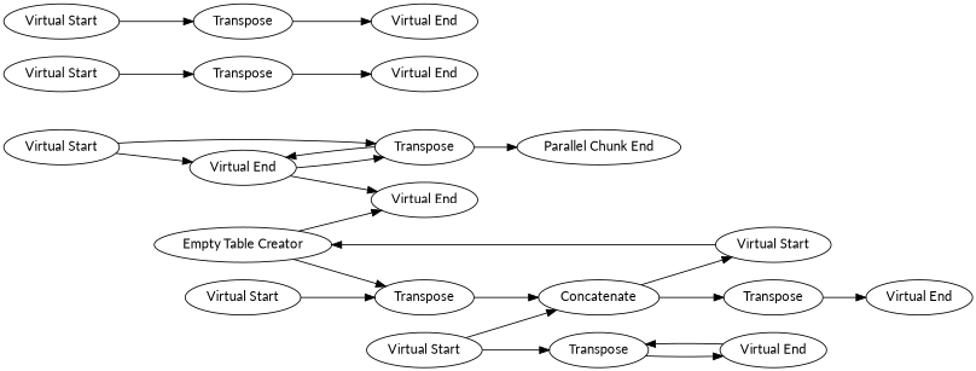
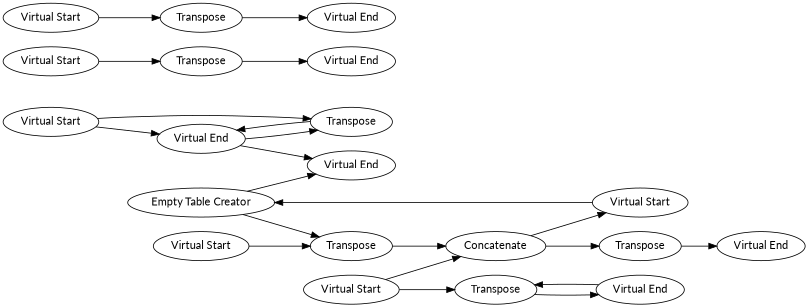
  digraph {
    fontname=Lato
    rankdir=LR
    node [fontname=Lato]
    edge [fontname=Lato]
    n1 [label="Virtual Start"]
    n2 [label="Virtual End"]
    n3 [label=Transpose]
    n4 [label="Virtual End"]
-   n5 [label="Parallel Chunk End"]
    n6 [label="Virtual Start"]
    n7 [label=Transpose]
    n8 [label=Concatenate]
    n9 [label="Virtual End"]
    n10 [label="Virtual Start"]
    n11 [label=Transpose]
    n12 [label="Empty Table Creator"]
    n13 [label=Transpose]
    n14 [label="Virtual Start"]
    n15 [label="Virtual End"]
    n16 [label="Virtual Start"]
    n17 [label=Transpose]
    n18 [label="Virtual End"]
    n19 [label="Virtual Start"]
    n20 [label=Transpose]
    n21 [label="Virtual End"]
    n1 -> n2
    n1 -> n3
    n2 -> n3
    n2 -> n4
    n3 -> n2
-   n3 -> n5
    n6 -> n7
    n6 -> n8
    n7 -> n9
    n8 -> n10
    n8 -> n11
    n9 -> n7
    n10 -> n12
    n11 -> n15
    n12 -> n4
    n12 -> n13
    n13 -> n8
    n14 -> n13
    n16 -> n17
    n17 -> n18
    n19 -> n20
    n20 -> n21
  }
